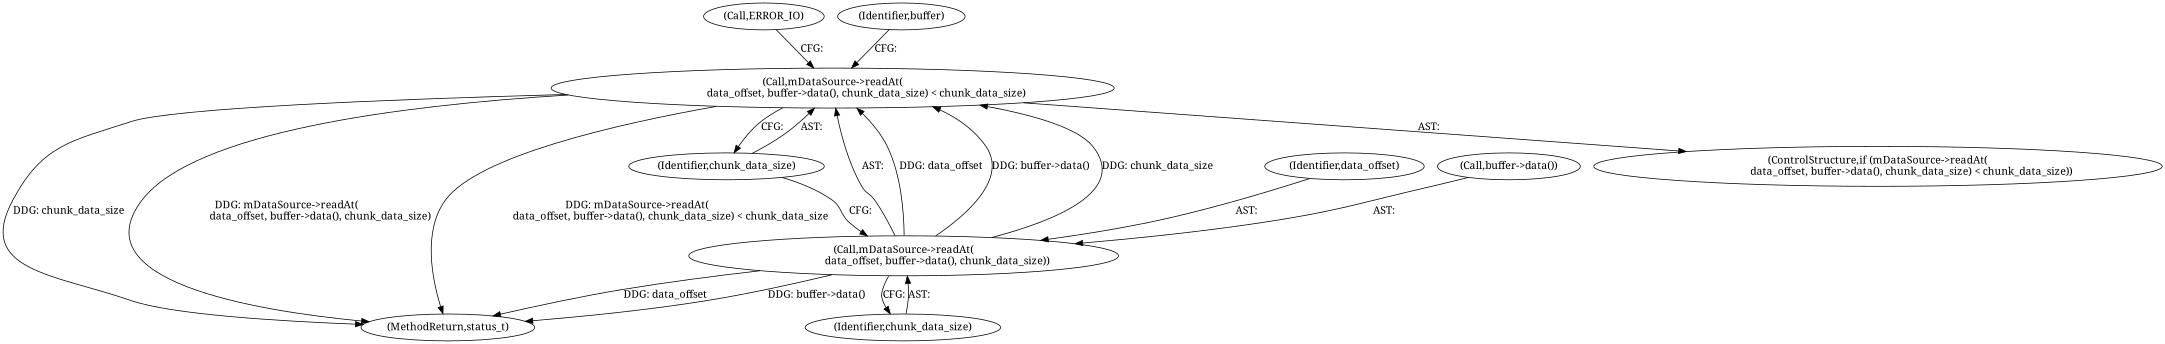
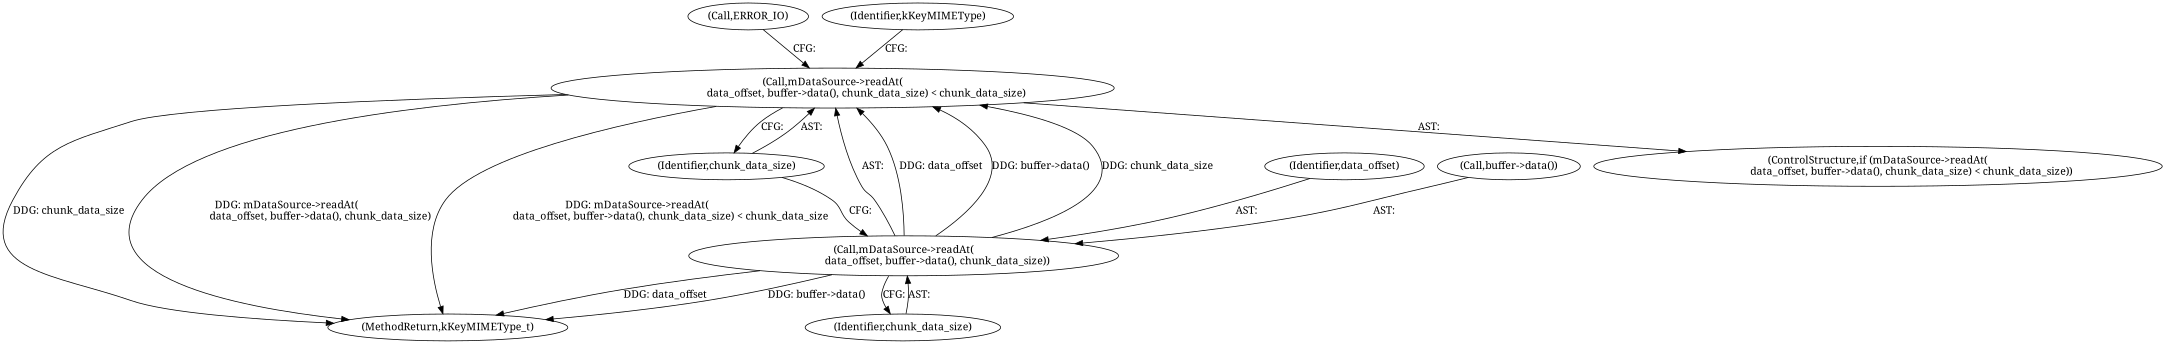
  digraph {
    fontname="Noto Serif"
    node [fontname="Noto Serif"]
    edge [fontname="Noto Serif"]
    n1 [label="(Call,mDataSource->readAt(\n                        data_offset, buffer->data(), chunk_data_size) < chunk_data_size)"]
-   n2 [label="(MethodReturn,status_t)"]
+   n2 [label="(MethodReturn,kKeyMIMEType_t)"]
    n3 [label="(Identifier,chunk_data_size)"]
    n4 [label="(ControlStructure,if (mDataSource->readAt(\n                        data_offset, buffer->data(), chunk_data_size) < chunk_data_size))"]
    n5 [label="(Call,mDataSource->readAt(\n                        data_offset, buffer->data(), chunk_data_size))"]
    n6 [label="(Identifier,chunk_data_size)"]
    n7 [label="(Identifier,data_offset)"]
    n8 [label="(Call,ERROR_IO)"]
-   n9 [label="(Identifier,buffer)"]
+   n9 [label="(Identifier,kKeyMIMEType)"]
    n10 [label="(Call,buffer->data())"]
    n1 -> n2 [label="DDG: chunk_data_size"]
    n1 -> n2 [label="DDG: mDataSource->readAt(\n                        data_offset, buffer->data(), chunk_data_size)"]
    n1 -> n2 [label="DDG: mDataSource->readAt(\n                        data_offset, buffer->data(), chunk_data_size) < chunk_data_size"]
    n1 -> n3 [label="CFG: "]
    n1 -> n4 [label="AST: "]
    n3 -> n1 [label="AST: "]
    n3 -> n5 [label="CFG: "]
    n5 -> n1 [label="AST: "]
    n5 -> n1 [label="DDG: data_offset"]
    n5 -> n1 [label="DDG: buffer->data()"]
    n5 -> n1 [label="DDG: chunk_data_size"]
    n5 -> n2 [label="DDG: data_offset"]
    n5 -> n2 [label="DDG: buffer->data()"]
    n5 -> n6 [label="CFG: "]
    n6 -> n5 [label="AST: "]
    n7 -> n5 [label="AST: "]
    n8 -> n1 [label="CFG: "]
    n9 -> n1 [label="CFG: "]
    n10 -> n5 [label="AST: "]
  }
